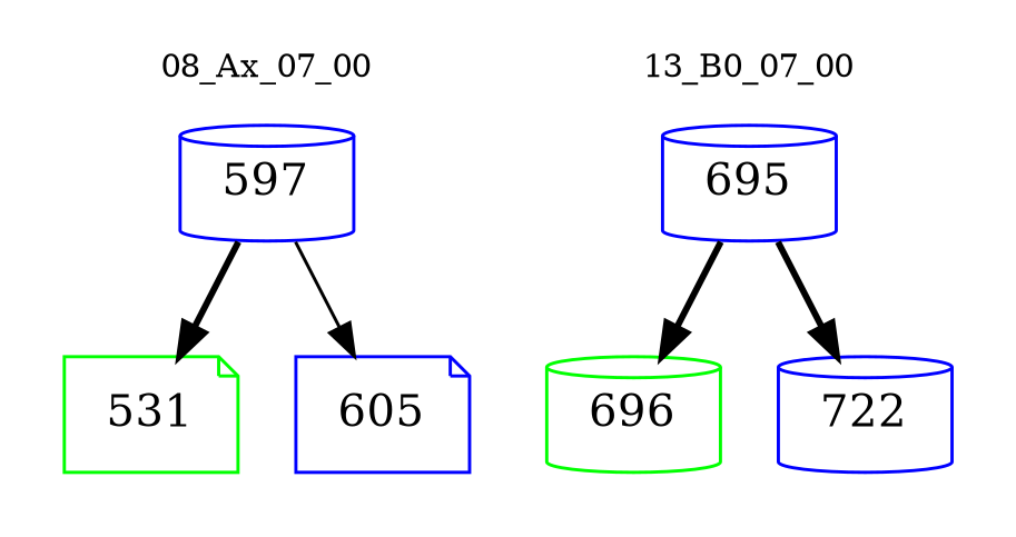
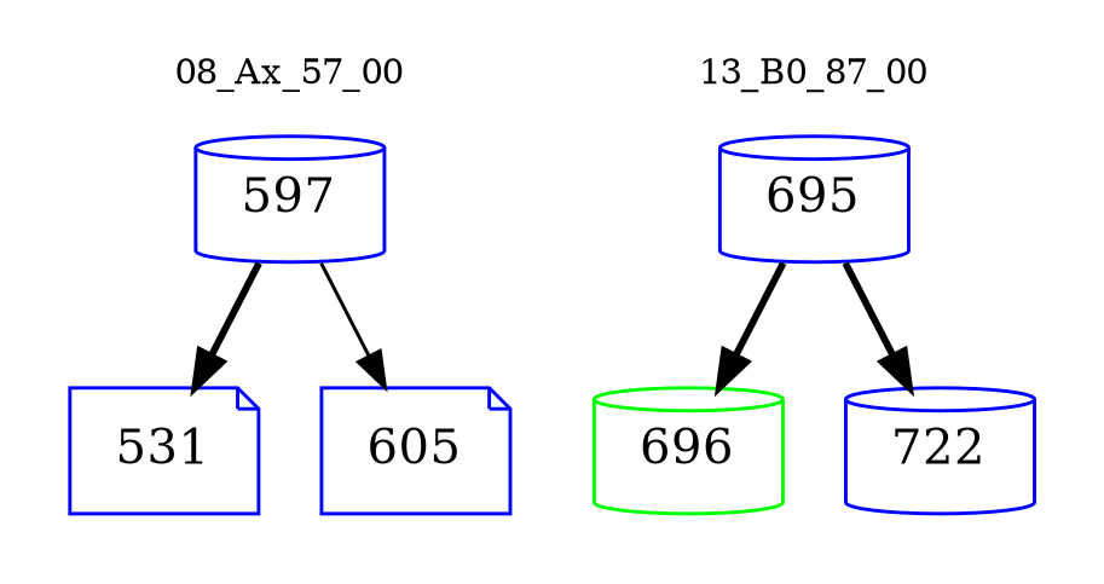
  digraph {
    node [color=blue shape=cylinder]
    edge [color=black style=bold]
    n1 [label=597]
-   n2 [color=green label=531 shape=note]
+   n2 [label=531 shape=note]
    n3 [label=605 shape=note]
    n4 [label=695]
    n5 [color=green label=696]
    n6 [label=722]
    subgraph cluster_1 {
      color=white
      fontsize=10
-     label="08_Ax_07_00"
+     label="08_Ax_57_00"
      n1
      n2
      n3
    }
    subgraph cluster_2 {
      color=white
      fontsize=10
-     label="13_B0_07_00"
+     label="13_B0_87_00"
      n4
      n5
      n6
    }
    n1 -> n2
    n1 -> n3 [style=solid]
    n4 -> n5
    n4 -> n6
  }
